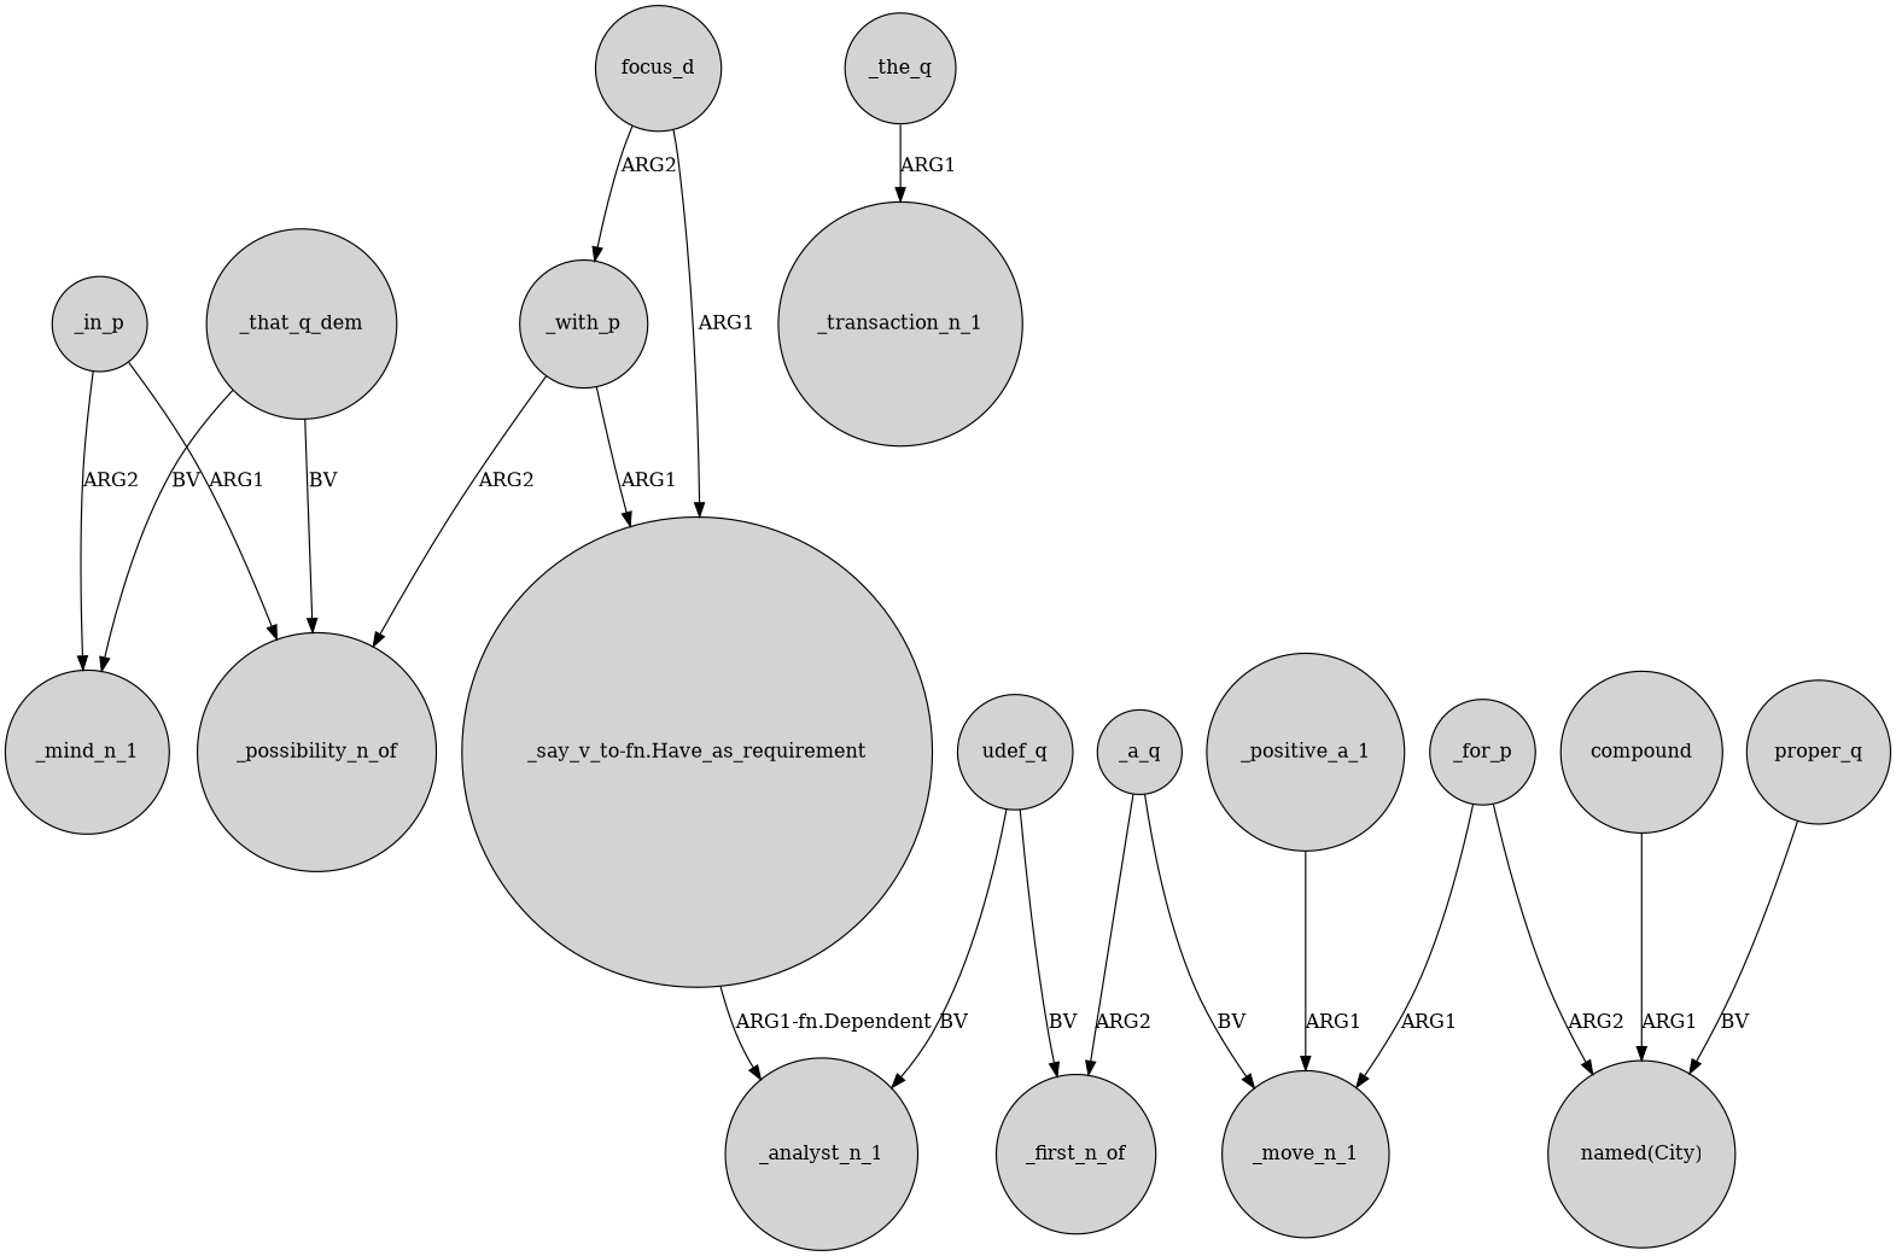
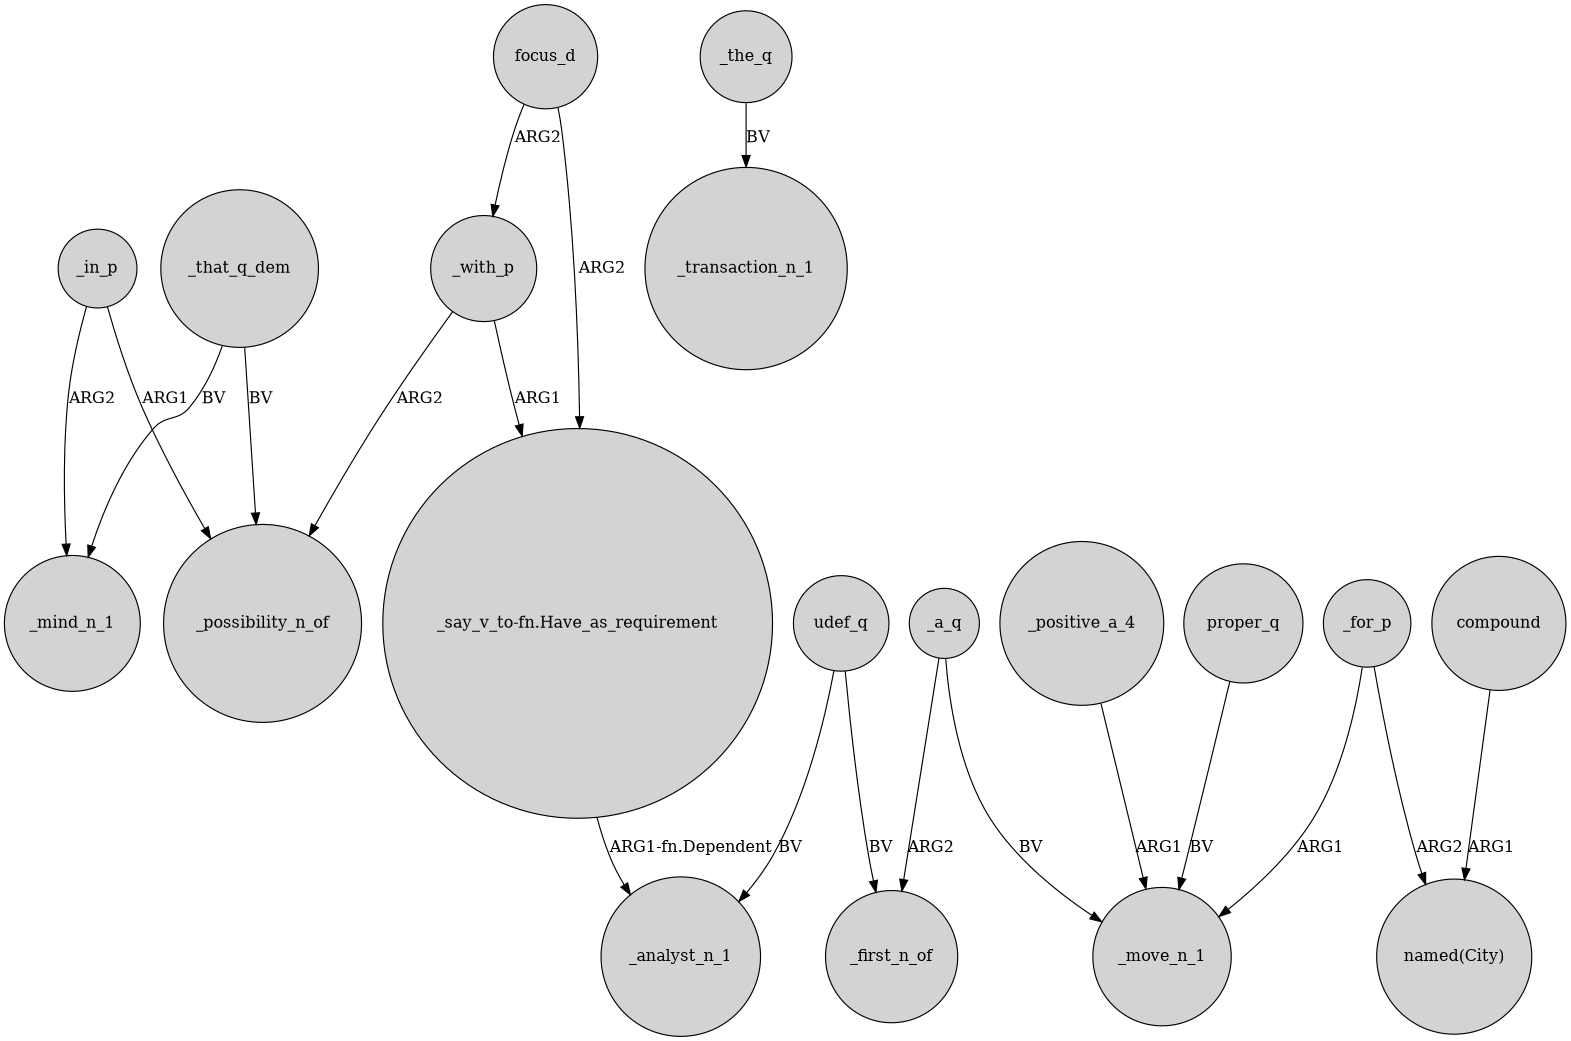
  digraph {
    node [shape=circle style=filled]
    _that_q_dem
    _possibility_n_of
    _mind_n_1
    compound
    "named(City)"
    "_say_v_to-fn.Have_as_requirement"
    _analyst_n_1
    _in_p
    focus_d
    _with_p
    udef_q
    _first_n_of
-   _positive_a_1
+   _positive_a_1 [label=_positive_a_4]
    _move_n_1
    _for_p
    _the_q
    _transaction_n_1
    proper_q
    _a_q
    _that_q_dem -> _possibility_n_of [label=BV]
    _that_q_dem -> _mind_n_1 [label=BV]
    compound -> "named(City)" [label=ARG1]
    "_say_v_to-fn.Have_as_requirement" -> _analyst_n_1 [label="ARG1-fn.Dependent"]
    _in_p -> _possibility_n_of [label=ARG1]
    _in_p -> _mind_n_1 [label=ARG2]
-   focus_d -> "_say_v_to-fn.Have_as_requirement" [label=ARG1]
+   focus_d -> "_say_v_to-fn.Have_as_requirement" [label=ARG2]
    focus_d -> _with_p [label=ARG2]
    _with_p -> _possibility_n_of [label=ARG2]
    _with_p -> "_say_v_to-fn.Have_as_requirement" [label=ARG1]
    udef_q -> _analyst_n_1 [label=BV]
    udef_q -> _first_n_of [label=BV]
    _positive_a_1 -> _move_n_1 [label=ARG1]
    _for_p -> "named(City)" [label=ARG2]
    _for_p -> _move_n_1 [label=ARG1]
-   _the_q -> _transaction_n_1 [label=ARG1]
-   proper_q -> "named(City)" [label=BV]
+   _the_q -> _transaction_n_1 [label=BV]
+   proper_q -> _move_n_1 [label=BV]
    _a_q -> _first_n_of [label=ARG2]
    _a_q -> _move_n_1 [label=BV]
  }
